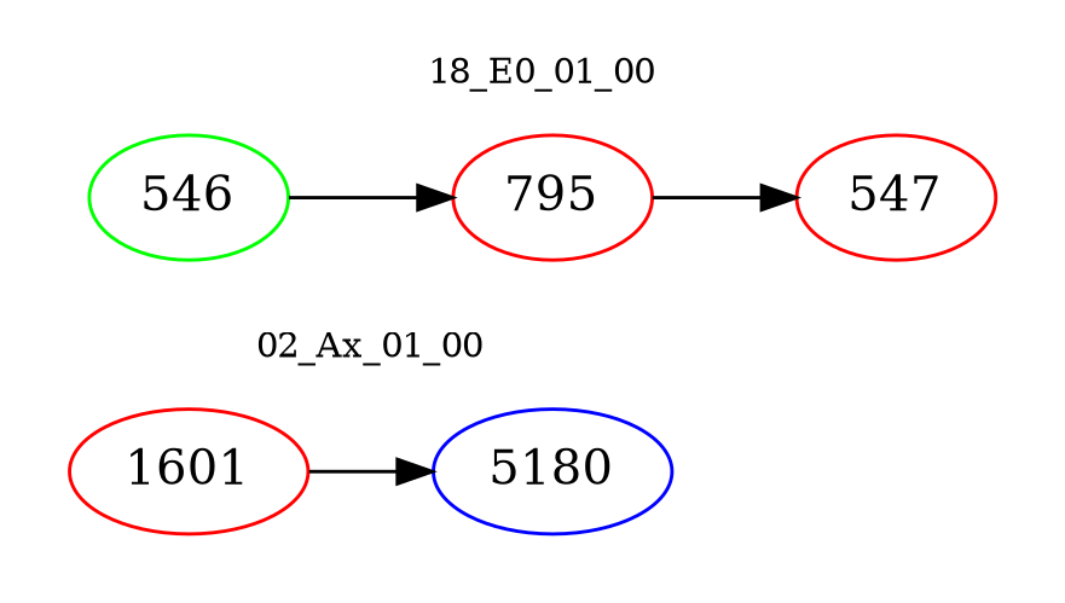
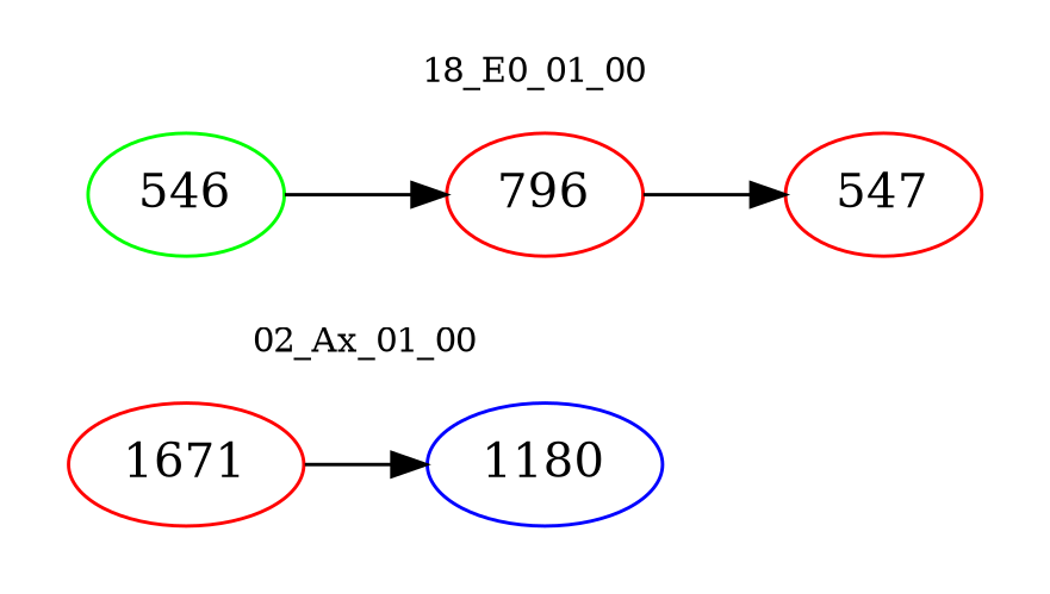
  digraph {
    rankdir=LR
    node [color=red]
    edge [color=black]
-   n1 [label=1601]
-   n2 [color=blue label=5180]
+   n1 [label=1671]
+   n2 [color=blue label=1180]
    n3 [color=green label=546]
-   n4 [label=795]
+   n4 [label=796]
    n5 [label=547]
    subgraph cluster_1 {
      color=white
      fontsize=10
      label="02_Ax_01_00"
      n1
      n2
    }
    subgraph cluster_2 {
      color=white
      fontsize=10
      label="18_E0_01_00"
      n3
      n4
      n5
    }
    n1 -> n2
    n3 -> n4
    n4 -> n5
  }
